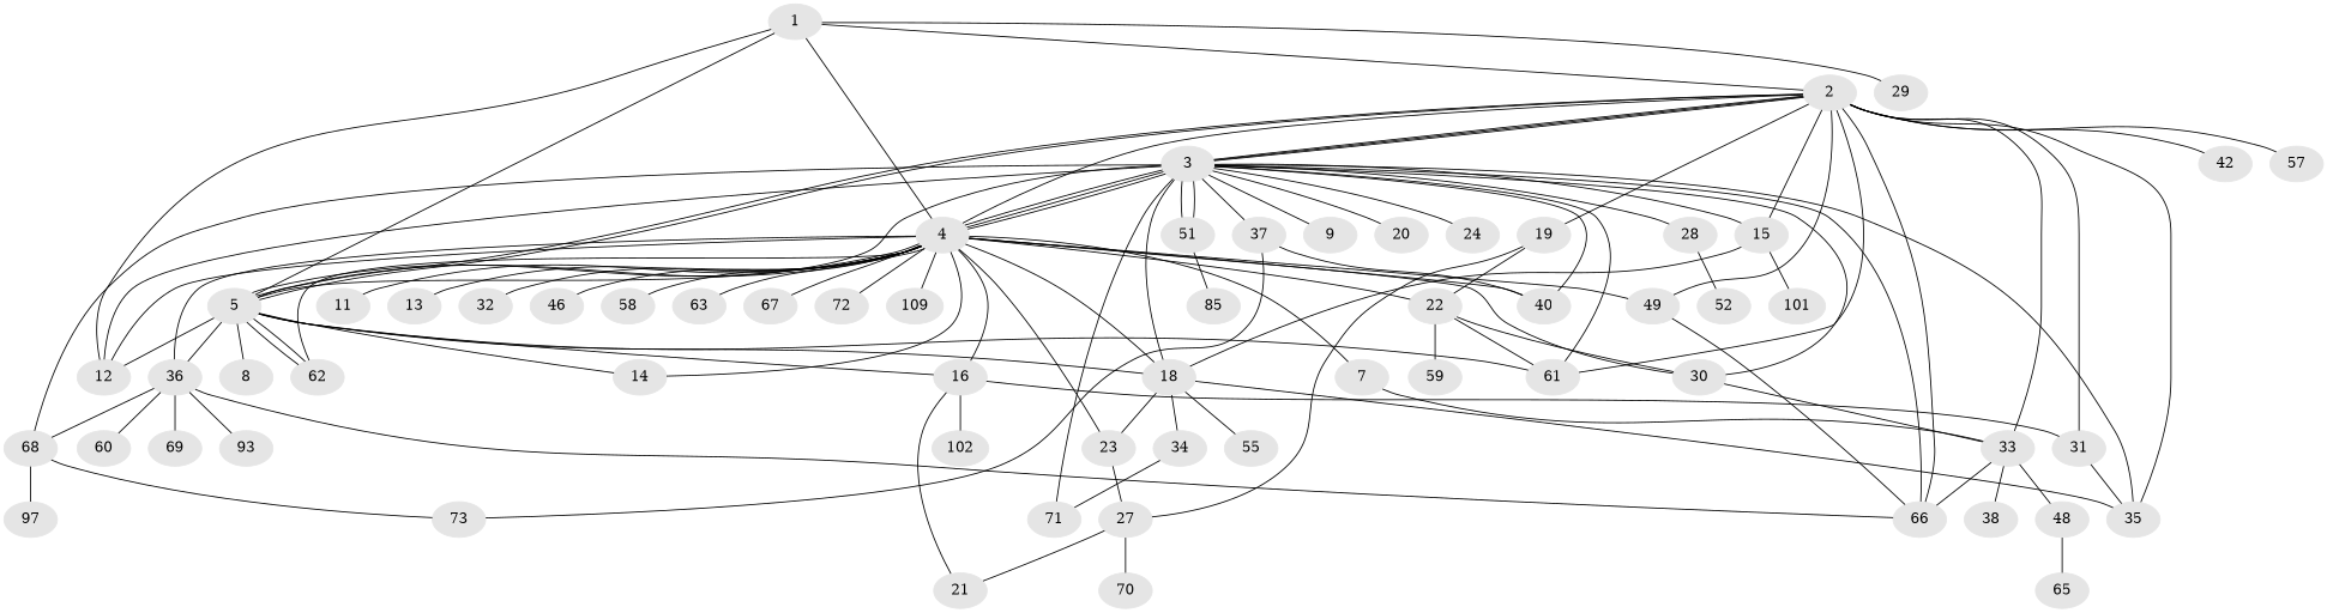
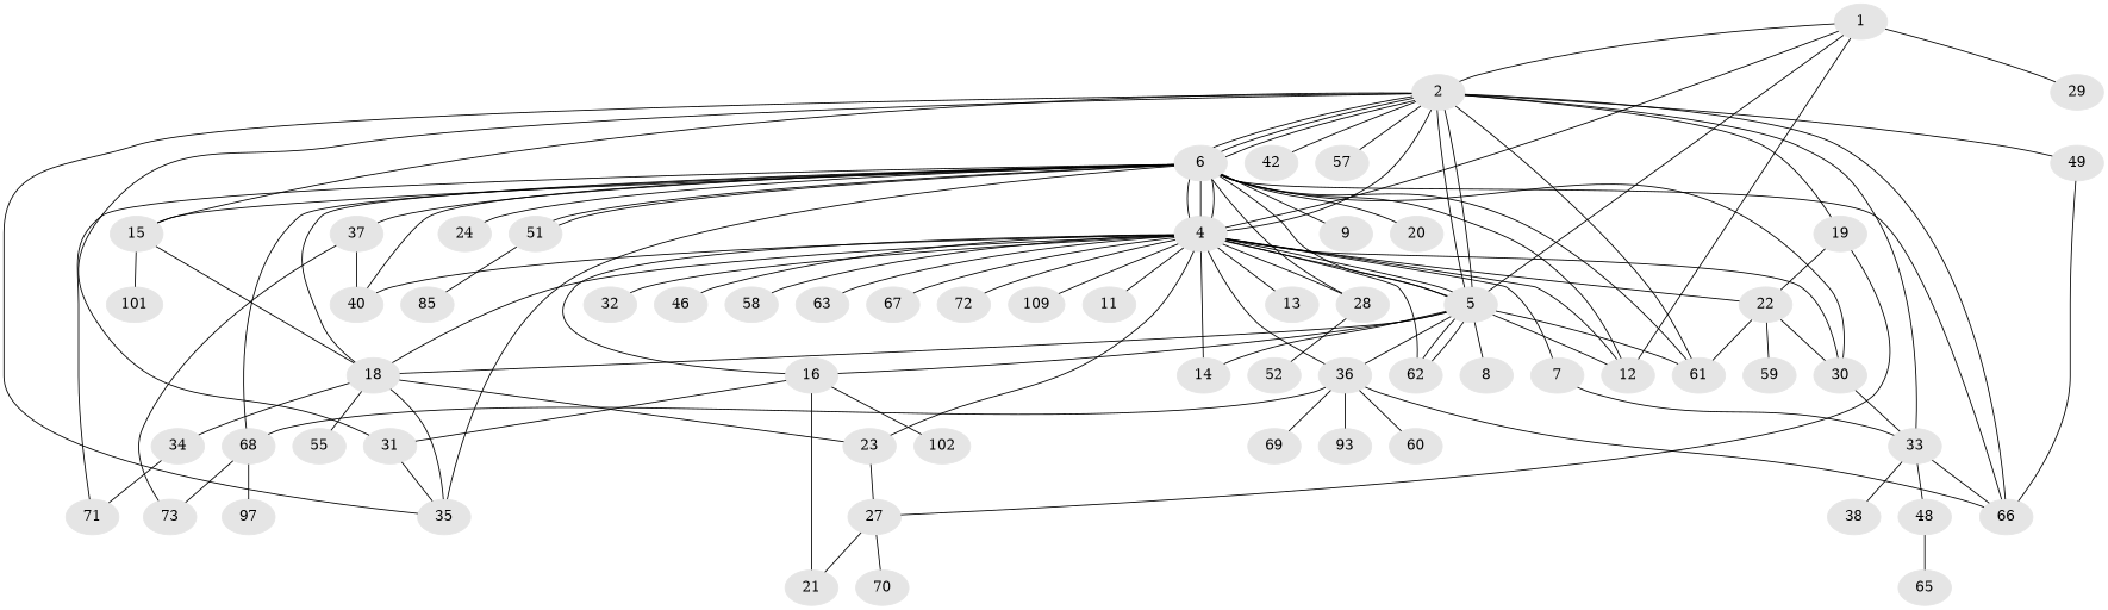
  graph {
    node [color=gray90 style=filled]
    2 [super="+86+87"]
    4 [super="+10+28+78+88+113+124+118+96+80+90+6"]
    5 [super="+25+117+95+75+42"]
-   3 [super="+41+82+108+120+17+74+53+39+54+44"]
+   3 [super="+41+82+108+120+17+74+53+39+54+44" label=6]
    15
    19
    31
    33
    35
    n10 [label=42]
    49 [super="+105"]
    57 [super="+119"]
    61 [super="+100"]
    66 [super="+116+89+76"]
    1
    12
    29
    18 [super="+56+83+64"]
    30
    40
    7
    11
    13
    14
    16
    22
    23
    32
    36 [super="+50"]
    46
    58
    62 [super="+77"]
    63
    67
    72
    109
    8
    9
    20
    24
    n41 [label=28]
    37
    51
    68
    71
    101
    27 [super="+43"]
    38
    48
    34
    55
    52
    73 [super="+81"]
    85
    97
    21
    102
    59
    60 [super="+107"]
    69
    93
    70
    65
    2 -- 4
    2 -- 5 [weight=2]
    2 -- 5
    2 -- 3
    2 -- 3
    2 -- 3
    2 -- 15
    2 -- 19
    2 -- 31
    2 -- 33
    2 -- 35
    2 -- n10
    2 -- 49 [weight=2]
    2 -- 57
    2 -- 61
    2 -- 66 [weight=3]
    4 -- 5 [weight=5]
    4 -- 5
-   4 -- 49
+   4 -- n41
    4 -- 12
    4 -- 18
    4 -- 30
    4 -- 40
    4 -- 7
    4 -- 11
    4 -- 13
    4 -- 14
    4 -- 16
    4 -- 22
    4 -- 23
    4 -- 32
    4 -- 36
    4 -- 46
    4 -- 58
    4 -- 62
    4 -- 63
    4 -- 67
    4 -- 72
    4 -- 109
    5 -- 61
    5 -- 12
    5 -- 18
    5 -- 14
    5 -- 16
    5 -- 36
    5 -- 62
    5 -- 62
    5 -- 8
    3 -- 4 [weight=6]
    3 -- 4
    3 -- 4
    3 -- 5
    3 -- 15
    3 -- 35 [weight=2]
    3 -- 61
    3 -- 66
    3 -- 12
    3 -- 18
    3 -- 30
    3 -- 40
    3 -- 9
    3 -- 20
    3 -- 24
    3 -- n41
    3 -- 37
    3 -- 51
    3 -- 51
    3 -- 68 [weight=2]
    3 -- 71
    15 -- 18
    15 -- 101
    19 -- 22
    19 -- 27
    31 -- 35
    33 -- 66
    33 -- 38
    33 -- 48
    49 -- 66
    1 -- 2
    1 -- 4
    1 -- 5
    1 -- 12
    1 -- 29
    18 -- 35
    18 -- 23
    18 -- 34
    18 -- 55
    30 -- 33
    7 -- 33
    16 -- 31
    16 -- 21
    16 -- 102
    22 -- 61
    22 -- 30
    22 -- 59
    23 -- 27
    36 -- 66
    36 -- 68
    36 -- 60
    36 -- 69
    36 -- 93
    n41 -- 52
    37 -- 40
    37 -- 73
    51 -- 85
    68 -- 73
    68 -- 97
    27 -- 21
    27 -- 70
    48 -- 65
    34 -- 71
  }
